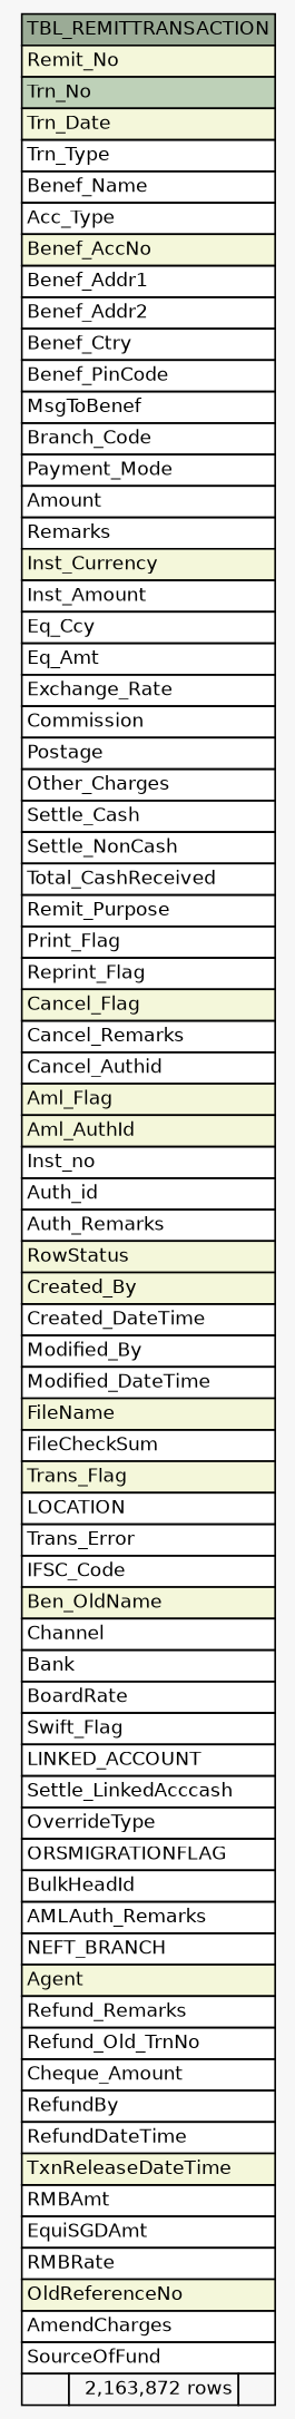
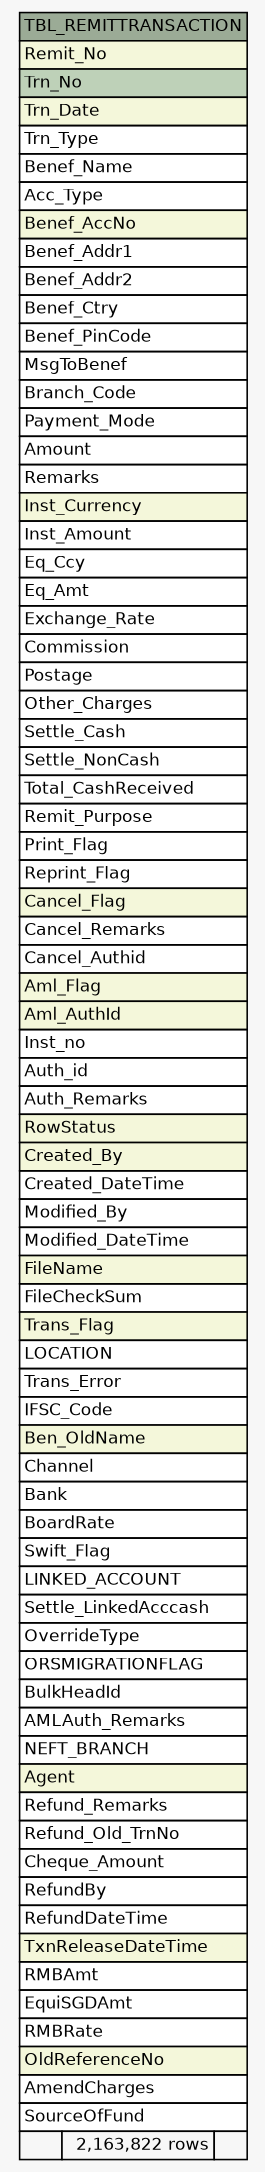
  digraph {
    bgcolor="#f7f7f7"
    fontname=Helvetica
    fontsize=11
    nodesep=0.18
    rankdir=RL
    ranksep=0.46
-   n1 [fontname=Helvetica fontsize=11 label=<     <TABLE BORDER="0" CELLBORDER="1" CELLSPACING="0" BGCOLOR="#ffffff">       <TR><TD COLSPAN="3" BGCOLOR="#9bab96" ALIGN="CENTER">TBL_REMITTRANSACTION</TD></TR>       <TR><TD PORT="Remit_No" COLSPAN="3" BGCOLOR="#f4f7da" ALIGN="LEFT">Remit_No</TD></TR>       <TR><TD PORT="Trn_No" COLSPAN="3" BGCOLOR="#bed1b8" ALIGN="LEFT">Trn_No</TD></TR>       <TR><TD PORT="Trn_Date" COLSPAN="3" BGCOLOR="#f4f7da" ALIGN="LEFT">Trn_Date</TD></TR>       <TR><TD PORT="Trn_Type" COLSPAN="3" ALIGN="LEFT">Trn_Type</TD></TR>       <TR><TD PORT="Benef_Name" COLSPAN="3" ALIGN="LEFT">Benef_Name</TD></TR>       <TR><TD PORT="Acc_Type" COLSPAN="3" ALIGN="LEFT">Acc_Type</TD></TR>       <TR><TD PORT="Benef_AccNo" COLSPAN="3" BGCOLOR="#f4f7da" ALIGN="LEFT">Benef_AccNo</TD></TR>       <TR><TD PORT="Benef_Addr1" COLSPAN="3" ALIGN="LEFT">Benef_Addr1</TD></TR>       <TR><TD PORT="Benef_Addr2" COLSPAN="3" ALIGN="LEFT">Benef_Addr2</TD></TR>       <TR><TD PORT="Benef_Ctry" COLSPAN="3" ALIGN="LEFT">Benef_Ctry</TD></TR>       <TR><TD PORT="Benef_PinCode" COLSPAN="3" ALIGN="LEFT">Benef_PinCode</TD></TR>       <TR><TD PORT="MsgToBenef" COLSPAN="3" ALIGN="LEFT">MsgToBenef</TD></TR>       <TR><TD PORT="Branch_Code" COLSPAN="3" ALIGN="LEFT">Branch_Code</TD></TR>       <TR><TD PORT="Payment_Mode" COLSPAN="3" ALIGN="LEFT">Payment_Mode</TD></TR>       <TR><TD PORT="Amount" COLSPAN="3" ALIGN="LEFT">Amount</TD></TR>       <TR><TD PORT="Remarks" COLSPAN="3" ALIGN="LEFT">Remarks</TD></TR>       <TR><TD PORT="Inst_Currency" COLSPAN="3" BGCOLOR="#f4f7da" ALIGN="LEFT">Inst_Currency</TD></TR>       <TR><TD PORT="Inst_Amount" COLSPAN="3" ALIGN="LEFT">Inst_Amount</TD></TR>       <TR><TD PORT="Eq_Ccy" COLSPAN="3" ALIGN="LEFT">Eq_Ccy</TD></TR>       <TR><TD PORT="Eq_Amt" COLSPAN="3" ALIGN="LEFT">Eq_Amt</TD></TR>       <TR><TD PORT="Exchange_Rate" COLSPAN="3" ALIGN="LEFT">Exchange_Rate</TD></TR>       <TR><TD PORT="Commission" COLSPAN="3" ALIGN="LEFT">Commission</TD></TR>       <TR><TD PORT="Postage" COLSPAN="3" ALIGN="LEFT">Postage</TD></TR>       <TR><TD PORT="Other_Charges" COLSPAN="3" ALIGN="LEFT">Other_Charges</TD></TR>       <TR><TD PORT="Settle_Cash" COLSPAN="3" ALIGN="LEFT">Settle_Cash</TD></TR>       <TR><TD PORT="Settle_NonCash" COLSPAN="3" ALIGN="LEFT">Settle_NonCash</TD></TR>       <TR><TD PORT="Total_CashReceived" COLSPAN="3" ALIGN="LEFT">Total_CashReceived</TD></TR>       <TR><TD PORT="Remit_Purpose" COLSPAN="3" ALIGN="LEFT">Remit_Purpose</TD></TR>       <TR><TD PORT="Print_Flag" COLSPAN="3" ALIGN="LEFT">Print_Flag</TD></TR>       <TR><TD PORT="Reprint_Flag" COLSPAN="3" ALIGN="LEFT">Reprint_Flag</TD></TR>       <TR><TD PORT="Cancel_Flag" COLSPAN="3" BGCOLOR="#f4f7da" ALIGN="LEFT">Cancel_Flag</TD></TR>       <TR><TD PORT="Cancel_Remarks" COLSPAN="3" ALIGN="LEFT">Cancel_Remarks</TD></TR>       <TR><TD PORT="Cancel_Authid" COLSPAN="3" ALIGN="LEFT">Cancel_Authid</TD></TR>       <TR><TD PORT="Aml_Flag" COLSPAN="3" BGCOLOR="#f4f7da" ALIGN="LEFT">Aml_Flag</TD></TR>       <TR><TD PORT="Aml_AuthId" COLSPAN="3" BGCOLOR="#f4f7da" ALIGN="LEFT">Aml_AuthId</TD></TR>       <TR><TD PORT="Inst_no" COLSPAN="3" ALIGN="LEFT">Inst_no</TD></TR>       <TR><TD PORT="Auth_id" COLSPAN="3" ALIGN="LEFT">Auth_id</TD></TR>       <TR><TD PORT="Auth_Remarks" COLSPAN="3" ALIGN="LEFT">Auth_Remarks</TD></TR>       <TR><TD PORT="RowStatus" COLSPAN="3" BGCOLOR="#f4f7da" ALIGN="LEFT">RowStatus</TD></TR>       <TR><TD PORT="Created_By" COLSPAN="3" BGCOLOR="#f4f7da" ALIGN="LEFT">Created_By</TD></TR>       <TR><TD PORT="Created_DateTime" COLSPAN="3" ALIGN="LEFT">Created_DateTime</TD></TR>       <TR><TD PORT="Modified_By" COLSPAN="3" ALIGN="LEFT">Modified_By</TD></TR>       <TR><TD PORT="Modified_DateTime" COLSPAN="3" ALIGN="LEFT">Modified_DateTime</TD></TR>       <TR><TD PORT="FileName" COLSPAN="3" BGCOLOR="#f4f7da" ALIGN="LEFT">FileName</TD></TR>       <TR><TD PORT="FileCheckSum" COLSPAN="3" ALIGN="LEFT">FileCheckSum</TD></TR>       <TR><TD PORT="Trans_Flag" COLSPAN="3" BGCOLOR="#f4f7da" ALIGN="LEFT">Trans_Flag</TD></TR>       <TR><TD PORT="LOCATION" COLSPAN="3" ALIGN="LEFT">LOCATION</TD></TR>       <TR><TD PORT="Trans_Error" COLSPAN="3" ALIGN="LEFT">Trans_Error</TD></TR>       <TR><TD PORT="IFSC_Code" COLSPAN="3" ALIGN="LEFT">IFSC_Code</TD></TR>       <TR><TD PORT="Ben_OldName" COLSPAN="3" BGCOLOR="#f4f7da" ALIGN="LEFT">Ben_OldName</TD></TR>       <TR><TD PORT="Channel" COLSPAN="3" ALIGN="LEFT">Channel</TD></TR>       <TR><TD PORT="Bank" COLSPAN="3" ALIGN="LEFT">Bank</TD></TR>       <TR><TD PORT="BoardRate" COLSPAN="3" ALIGN="LEFT">BoardRate</TD></TR>       <TR><TD PORT="Swift_Flag" COLSPAN="3" ALIGN="LEFT">Swift_Flag</TD></TR>       <TR><TD PORT="LINKED_ACCOUNT" COLSPAN="3" ALIGN="LEFT">LINKED_ACCOUNT</TD></TR>       <TR><TD PORT="Settle_LinkedAcccash" COLSPAN="3" ALIGN="LEFT">Settle_LinkedAcccash</TD></TR>       <TR><TD PORT="OverrideType" COLSPAN="3" ALIGN="LEFT">OverrideType</TD></TR>       <TR><TD PORT="ORSMIGRATIONFLAG" COLSPAN="3" ALIGN="LEFT">ORSMIGRATIONFLAG</TD></TR>       <TR><TD PORT="BulkHeadId" COLSPAN="3" ALIGN="LEFT">BulkHeadId</TD></TR>       <TR><TD PORT="AMLAuth_Remarks" COLSPAN="3" ALIGN="LEFT">AMLAuth_Remarks</TD></TR>       <TR><TD PORT="NEFT_BRANCH" COLSPAN="3" ALIGN="LEFT">NEFT_BRANCH</TD></TR>       <TR><TD PORT="Agent" COLSPAN="3" BGCOLOR="#f4f7da" ALIGN="LEFT">Agent</TD></TR>       <TR><TD PORT="Refund_Remarks" COLSPAN="3" ALIGN="LEFT">Refund_Remarks</TD></TR>       <TR><TD PORT="Refund_Old_TrnNo" COLSPAN="3" ALIGN="LEFT">Refund_Old_TrnNo</TD></TR>       <TR><TD PORT="Cheque_Amount" COLSPAN="3" ALIGN="LEFT">Cheque_Amount</TD></TR>       <TR><TD PORT="RefundBy" COLSPAN="3" ALIGN="LEFT">RefundBy</TD></TR>       <TR><TD PORT="RefundDateTime" COLSPAN="3" ALIGN="LEFT">RefundDateTime</TD></TR>       <TR><TD PORT="TxnReleaseDateTime" COLSPAN="3" BGCOLOR="#f4f7da" ALIGN="LEFT">TxnReleaseDateTime</TD></TR>       <TR><TD PORT="RMBAmt" COLSPAN="3" ALIGN="LEFT">RMBAmt</TD></TR>       <TR><TD PORT="EquiSGDAmt" COLSPAN="3" ALIGN="LEFT">EquiSGDAmt</TD></TR>       <TR><TD PORT="RMBRate" COLSPAN="3" ALIGN="LEFT">RMBRate</TD></TR>       <TR><TD PORT="OldReferenceNo" COLSPAN="3" BGCOLOR="#f4f7da" ALIGN="LEFT">OldReferenceNo</TD></TR>       <TR><TD PORT="AmendCharges" COLSPAN="3" ALIGN="LEFT">AmendCharges</TD></TR>       <TR><TD PORT="SourceOfFund" COLSPAN="3" ALIGN="LEFT">SourceOfFund</TD></TR>       <TR><TD ALIGN="LEFT" BGCOLOR="#f7f7f7">  </TD><TD ALIGN="RIGHT" BGCOLOR="#f7f7f7">2,163,872 rows</TD><TD ALIGN="RIGHT" BGCOLOR="#f7f7f7">  </TD></TR>     </TABLE>> shape=plaintext]
+   n1 [fontname=Helvetica fontsize=11 label=<     <TABLE BORDER="0" CELLBORDER="1" CELLSPACING="0" BGCOLOR="#ffffff">       <TR><TD COLSPAN="3" BGCOLOR="#9bab96" ALIGN="CENTER">TBL_REMITTRANSACTION</TD></TR>       <TR><TD PORT="Remit_No" COLSPAN="3" BGCOLOR="#f4f7da" ALIGN="LEFT">Remit_No</TD></TR>       <TR><TD PORT="Trn_No" COLSPAN="3" BGCOLOR="#bed1b8" ALIGN="LEFT">Trn_No</TD></TR>       <TR><TD PORT="Trn_Date" COLSPAN="3" BGCOLOR="#f4f7da" ALIGN="LEFT">Trn_Date</TD></TR>       <TR><TD PORT="Trn_Type" COLSPAN="3" ALIGN="LEFT">Trn_Type</TD></TR>       <TR><TD PORT="Benef_Name" COLSPAN="3" ALIGN="LEFT">Benef_Name</TD></TR>       <TR><TD PORT="Acc_Type" COLSPAN="3" ALIGN="LEFT">Acc_Type</TD></TR>       <TR><TD PORT="Benef_AccNo" COLSPAN="3" BGCOLOR="#f4f7da" ALIGN="LEFT">Benef_AccNo</TD></TR>       <TR><TD PORT="Benef_Addr1" COLSPAN="3" ALIGN="LEFT">Benef_Addr1</TD></TR>       <TR><TD PORT="Benef_Addr2" COLSPAN="3" ALIGN="LEFT">Benef_Addr2</TD></TR>       <TR><TD PORT="Benef_Ctry" COLSPAN="3" ALIGN="LEFT">Benef_Ctry</TD></TR>       <TR><TD PORT="Benef_PinCode" COLSPAN="3" ALIGN="LEFT">Benef_PinCode</TD></TR>       <TR><TD PORT="MsgToBenef" COLSPAN="3" ALIGN="LEFT">MsgToBenef</TD></TR>       <TR><TD PORT="Branch_Code" COLSPAN="3" ALIGN="LEFT">Branch_Code</TD></TR>       <TR><TD PORT="Payment_Mode" COLSPAN="3" ALIGN="LEFT">Payment_Mode</TD></TR>       <TR><TD PORT="Amount" COLSPAN="3" ALIGN="LEFT">Amount</TD></TR>       <TR><TD PORT="Remarks" COLSPAN="3" ALIGN="LEFT">Remarks</TD></TR>       <TR><TD PORT="Inst_Currency" COLSPAN="3" BGCOLOR="#f4f7da" ALIGN="LEFT">Inst_Currency</TD></TR>       <TR><TD PORT="Inst_Amount" COLSPAN="3" ALIGN="LEFT">Inst_Amount</TD></TR>       <TR><TD PORT="Eq_Ccy" COLSPAN="3" ALIGN="LEFT">Eq_Ccy</TD></TR>       <TR><TD PORT="Eq_Amt" COLSPAN="3" ALIGN="LEFT">Eq_Amt</TD></TR>       <TR><TD PORT="Exchange_Rate" COLSPAN="3" ALIGN="LEFT">Exchange_Rate</TD></TR>       <TR><TD PORT="Commission" COLSPAN="3" ALIGN="LEFT">Commission</TD></TR>       <TR><TD PORT="Postage" COLSPAN="3" ALIGN="LEFT">Postage</TD></TR>       <TR><TD PORT="Other_Charges" COLSPAN="3" ALIGN="LEFT">Other_Charges</TD></TR>       <TR><TD PORT="Settle_Cash" COLSPAN="3" ALIGN="LEFT">Settle_Cash</TD></TR>       <TR><TD PORT="Settle_NonCash" COLSPAN="3" ALIGN="LEFT">Settle_NonCash</TD></TR>       <TR><TD PORT="Total_CashReceived" COLSPAN="3" ALIGN="LEFT">Total_CashReceived</TD></TR>       <TR><TD PORT="Remit_Purpose" COLSPAN="3" ALIGN="LEFT">Remit_Purpose</TD></TR>       <TR><TD PORT="Print_Flag" COLSPAN="3" ALIGN="LEFT">Print_Flag</TD></TR>       <TR><TD PORT="Reprint_Flag" COLSPAN="3" ALIGN="LEFT">Reprint_Flag</TD></TR>       <TR><TD PORT="Cancel_Flag" COLSPAN="3" BGCOLOR="#f4f7da" ALIGN="LEFT">Cancel_Flag</TD></TR>       <TR><TD PORT="Cancel_Remarks" COLSPAN="3" ALIGN="LEFT">Cancel_Remarks</TD></TR>       <TR><TD PORT="Cancel_Authid" COLSPAN="3" ALIGN="LEFT">Cancel_Authid</TD></TR>       <TR><TD PORT="Aml_Flag" COLSPAN="3" BGCOLOR="#f4f7da" ALIGN="LEFT">Aml_Flag</TD></TR>       <TR><TD PORT="Aml_AuthId" COLSPAN="3" BGCOLOR="#f4f7da" ALIGN="LEFT">Aml_AuthId</TD></TR>       <TR><TD PORT="Inst_no" COLSPAN="3" ALIGN="LEFT">Inst_no</TD></TR>       <TR><TD PORT="Auth_id" COLSPAN="3" ALIGN="LEFT">Auth_id</TD></TR>       <TR><TD PORT="Auth_Remarks" COLSPAN="3" ALIGN="LEFT">Auth_Remarks</TD></TR>       <TR><TD PORT="RowStatus" COLSPAN="3" BGCOLOR="#f4f7da" ALIGN="LEFT">RowStatus</TD></TR>       <TR><TD PORT="Created_By" COLSPAN="3" BGCOLOR="#f4f7da" ALIGN="LEFT">Created_By</TD></TR>       <TR><TD PORT="Created_DateTime" COLSPAN="3" ALIGN="LEFT">Created_DateTime</TD></TR>       <TR><TD PORT="Modified_By" COLSPAN="3" ALIGN="LEFT">Modified_By</TD></TR>       <TR><TD PORT="Modified_DateTime" COLSPAN="3" ALIGN="LEFT">Modified_DateTime</TD></TR>       <TR><TD PORT="FileName" COLSPAN="3" BGCOLOR="#f4f7da" ALIGN="LEFT">FileName</TD></TR>       <TR><TD PORT="FileCheckSum" COLSPAN="3" ALIGN="LEFT">FileCheckSum</TD></TR>       <TR><TD PORT="Trans_Flag" COLSPAN="3" BGCOLOR="#f4f7da" ALIGN="LEFT">Trans_Flag</TD></TR>       <TR><TD PORT="LOCATION" COLSPAN="3" ALIGN="LEFT">LOCATION</TD></TR>       <TR><TD PORT="Trans_Error" COLSPAN="3" ALIGN="LEFT">Trans_Error</TD></TR>       <TR><TD PORT="IFSC_Code" COLSPAN="3" ALIGN="LEFT">IFSC_Code</TD></TR>       <TR><TD PORT="Ben_OldName" COLSPAN="3" BGCOLOR="#f4f7da" ALIGN="LEFT">Ben_OldName</TD></TR>       <TR><TD PORT="Channel" COLSPAN="3" ALIGN="LEFT">Channel</TD></TR>       <TR><TD PORT="Bank" COLSPAN="3" ALIGN="LEFT">Bank</TD></TR>       <TR><TD PORT="BoardRate" COLSPAN="3" ALIGN="LEFT">BoardRate</TD></TR>       <TR><TD PORT="Swift_Flag" COLSPAN="3" ALIGN="LEFT">Swift_Flag</TD></TR>       <TR><TD PORT="LINKED_ACCOUNT" COLSPAN="3" ALIGN="LEFT">LINKED_ACCOUNT</TD></TR>       <TR><TD PORT="Settle_LinkedAcccash" COLSPAN="3" ALIGN="LEFT">Settle_LinkedAcccash</TD></TR>       <TR><TD PORT="OverrideType" COLSPAN="3" ALIGN="LEFT">OverrideType</TD></TR>       <TR><TD PORT="ORSMIGRATIONFLAG" COLSPAN="3" ALIGN="LEFT">ORSMIGRATIONFLAG</TD></TR>       <TR><TD PORT="BulkHeadId" COLSPAN="3" ALIGN="LEFT">BulkHeadId</TD></TR>       <TR><TD PORT="AMLAuth_Remarks" COLSPAN="3" ALIGN="LEFT">AMLAuth_Remarks</TD></TR>       <TR><TD PORT="NEFT_BRANCH" COLSPAN="3" ALIGN="LEFT">NEFT_BRANCH</TD></TR>       <TR><TD PORT="Agent" COLSPAN="3" BGCOLOR="#f4f7da" ALIGN="LEFT">Agent</TD></TR>       <TR><TD PORT="Refund_Remarks" COLSPAN="3" ALIGN="LEFT">Refund_Remarks</TD></TR>       <TR><TD PORT="Refund_Old_TrnNo" COLSPAN="3" ALIGN="LEFT">Refund_Old_TrnNo</TD></TR>       <TR><TD PORT="Cheque_Amount" COLSPAN="3" ALIGN="LEFT">Cheque_Amount</TD></TR>       <TR><TD PORT="RefundBy" COLSPAN="3" ALIGN="LEFT">RefundBy</TD></TR>       <TR><TD PORT="RefundDateTime" COLSPAN="3" ALIGN="LEFT">RefundDateTime</TD></TR>       <TR><TD PORT="TxnReleaseDateTime" COLSPAN="3" BGCOLOR="#f4f7da" ALIGN="LEFT">TxnReleaseDateTime</TD></TR>       <TR><TD PORT="RMBAmt" COLSPAN="3" ALIGN="LEFT">RMBAmt</TD></TR>       <TR><TD PORT="EquiSGDAmt" COLSPAN="3" ALIGN="LEFT">EquiSGDAmt</TD></TR>       <TR><TD PORT="RMBRate" COLSPAN="3" ALIGN="LEFT">RMBRate</TD></TR>       <TR><TD PORT="OldReferenceNo" COLSPAN="3" BGCOLOR="#f4f7da" ALIGN="LEFT">OldReferenceNo</TD></TR>       <TR><TD PORT="AmendCharges" COLSPAN="3" ALIGN="LEFT">AmendCharges</TD></TR>       <TR><TD PORT="SourceOfFund" COLSPAN="3" ALIGN="LEFT">SourceOfFund</TD></TR>       <TR><TD ALIGN="LEFT" BGCOLOR="#f7f7f7">  </TD><TD ALIGN="RIGHT" BGCOLOR="#f7f7f7">2,163,822 rows</TD><TD ALIGN="RIGHT" BGCOLOR="#f7f7f7">  </TD></TR>     </TABLE>> shape=plaintext]
  }
